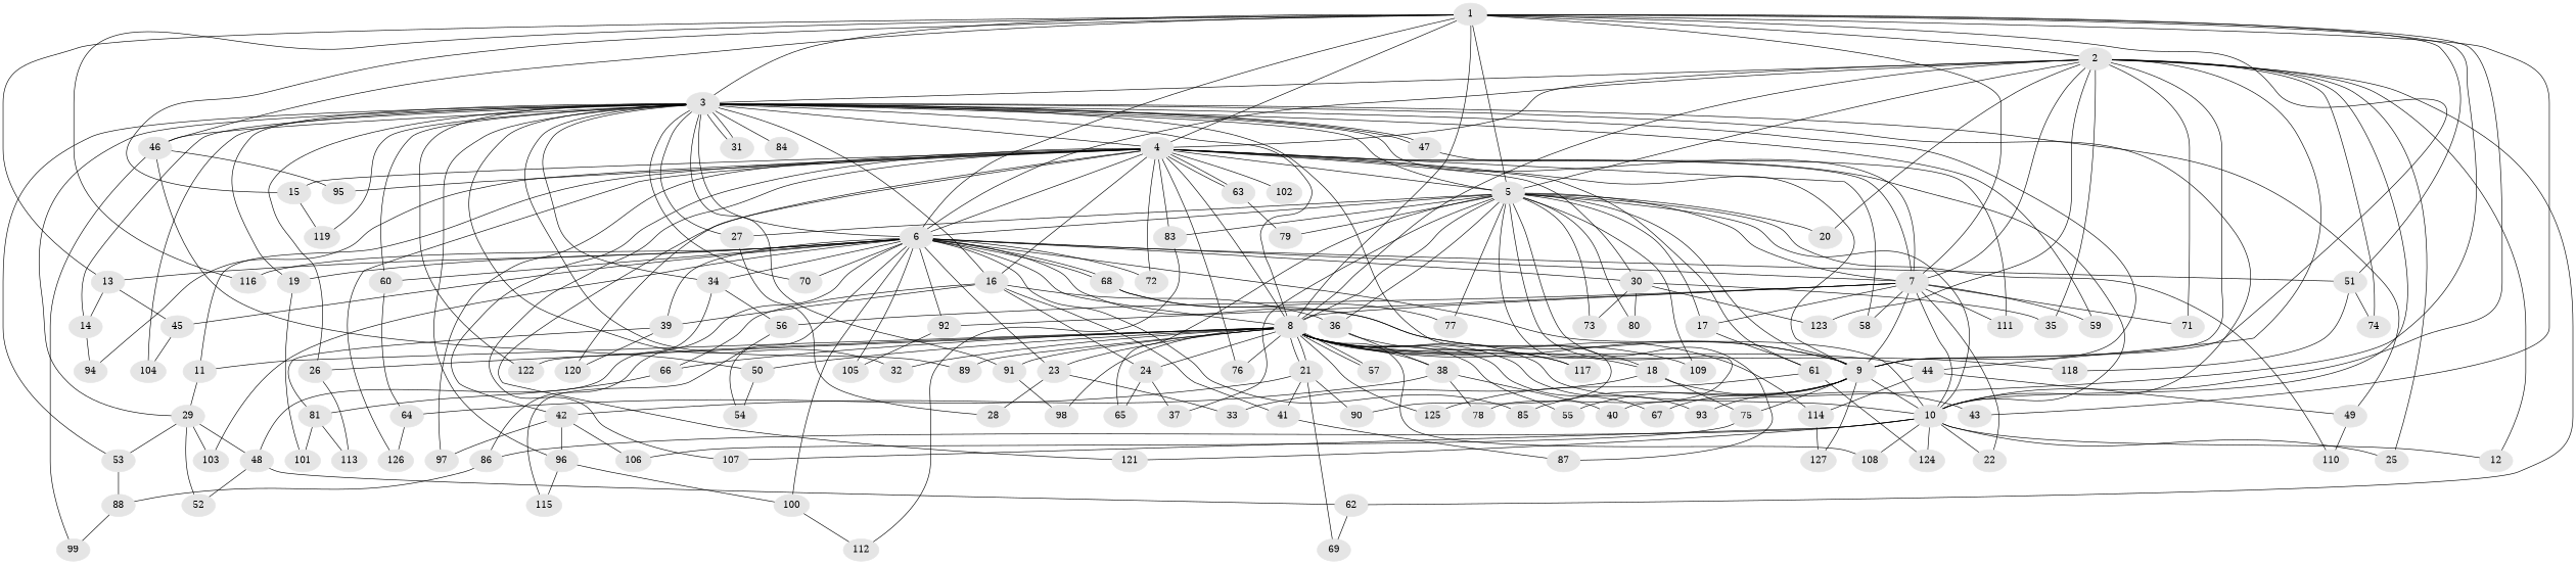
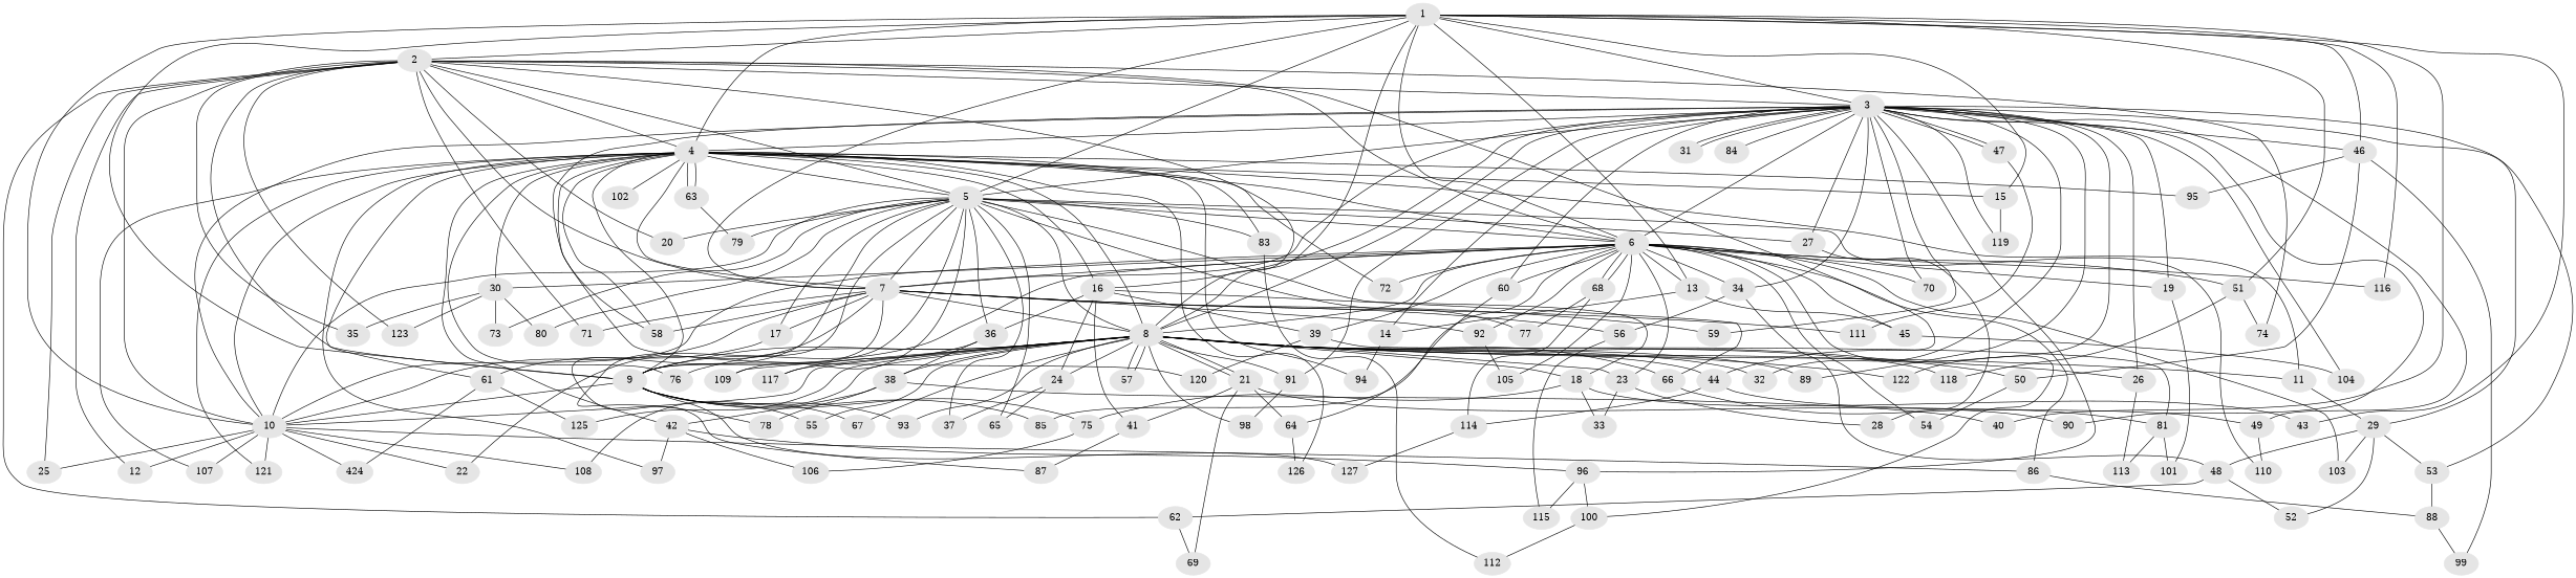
  graph {
    node [color=gray90 style=filled]
    1
    2
    3
    4
    5
    6
    7
    8
    9
    10
    13
    15
    40
    43
    46
    51
    116
    12
    20
    25
    35
    44
    62
    71
    74
    123
    14
    16
    19
    26
    27
    29
    31
    32
    34
    47
    49
    53
    59
    60
    70
    84
    89
    90
    91
    96
    104
    119
    122
    11
    30
    42
    58
    61
    63
    72
    76
    83
    94
    95
    97
    102
    107
    120
    121
    126
    17
    18
    36
    37
    65
    73
    77
    78
    79
    80
    87
    109
    110
    23
    39
    45
    54
    68
    85
    86
    92
    100
    103
    105
    22
    56
    111
    21
    24
    38
    50
    55
    57
    66
    67
    93
    98
    108
    117
    118
    125
    75
    127
-   124
+   124 [label=424]
    99
    114
    69
    41
    101
    113
    28
    48
    52
    88
    64
    115
    106
    112
    33
    81
    1 -- 2
    1 -- 3
    1 -- 4
    1 -- 5
    1 -- 6
    1 -- 7
    1 -- 8
    1 -- 9
    1 -- 10
    1 -- 13
    1 -- 15
    1 -- 40
    1 -- 43
    1 -- 46
    1 -- 51
    1 -- 116
    2 -- 3
    2 -- 4
    2 -- 5
    2 -- 6
    2 -- 7
    2 -- 8
    2 -- 9
    2 -- 10
    2 -- 12
    2 -- 20
    2 -- 25
    2 -- 35
    2 -- 44
    2 -- 62
    2 -- 71
    2 -- 74
    2 -- 123
    3 -- 4
    3 -- 5
    3 -- 6
    3 -- 7
    3 -- 8
-   3 -- 9
+   3 -- 58
    3 -- 10
    3 -- 46
    3 -- 14
    3 -- 16
    3 -- 19
    3 -- 26
    3 -- 27
    3 -- 29
    3 -- 31
    3 -- 31
    3 -- 32
    3 -- 34
    3 -- 47
    3 -- 47
    3 -- 49
    3 -- 53
    3 -- 59
    3 -- 60
    3 -- 70
    3 -- 84
    3 -- 89
    3 -- 90
    3 -- 91
    3 -- 96
    3 -- 104
    3 -- 119
    3 -- 122
    4 -- 5
    4 -- 6
    4 -- 7
    4 -- 8
    4 -- 9
    4 -- 10
    4 -- 15
    4 -- 16
    4 -- 11
    4 -- 30
    4 -- 42
    4 -- 58
    4 -- 61
    4 -- 63
    4 -- 63
    4 -- 72
    4 -- 76
    4 -- 83
    4 -- 94
    4 -- 95
    4 -- 97
    4 -- 102
    4 -- 107
    4 -- 120
    4 -- 121
    4 -- 126
    5 -- 6
    5 -- 7
    5 -- 8
    5 -- 9
    5 -- 10
    5 -- 20
    5 -- 27
    5 -- 83
    5 -- 17
    5 -- 18
    5 -- 36
    5 -- 37
    5 -- 65
    5 -- 73
    5 -- 77
    5 -- 78
    5 -- 79
    5 -- 80
    5 -- 87
    5 -- 109
    5 -- 110
    6 -- 7
    6 -- 8
    6 -- 9
    6 -- 10
    6 -- 13
    6 -- 51
    6 -- 116
    6 -- 19
    6 -- 34
    6 -- 60
    6 -- 70
    6 -- 30
    6 -- 72
    6 -- 23
    6 -- 39
    6 -- 45
    6 -- 54
    6 -- 68
    6 -- 68
    6 -- 85
    6 -- 86
    6 -- 92
    6 -- 100
    6 -- 103
    6 -- 105
    7 -- 8
    7 -- 9
    7 -- 10
    7 -- 71
    7 -- 59
    7 -- 58
    7 -- 17
    7 -- 92
    7 -- 22
    7 -- 56
    7 -- 111
    8 -- 9
    8 -- 10
    8 -- 44
    8 -- 26
    8 -- 32
    8 -- 89
    8 -- 91
    8 -- 122
    8 -- 11
    8 -- 76
    8 -- 18
    8 -- 109
    8 -- 23
    8 -- 21
    8 -- 21
    8 -- 24
    8 -- 38
    8 -- 50
    8 -- 55
    8 -- 57
    8 -- 57
    8 -- 66
    8 -- 67
    8 -- 93
    8 -- 98
    8 -- 108
    8 -- 117
    8 -- 118
    8 -- 125
    9 -- 10
    9 -- 85
    9 -- 55
    9 -- 67
    9 -- 93
    9 -- 75
    9 -- 127
    10 -- 12
    10 -- 25
    10 -- 107
    10 -- 121
    10 -- 86
    10 -- 22
    10 -- 108
    10 -- 124
    13 -- 14
    13 -- 45
    15 -- 119
    46 -- 95
    46 -- 50
    46 -- 99
    51 -- 74
    51 -- 118
    44 -- 49
    44 -- 114
    62 -- 69
    14 -- 94
    16 -- 36
    16 -- 39
    16 -- 24
    16 -- 66
    16 -- 41
    19 -- 101
    26 -- 113
    27 -- 28
    29 -- 53
    29 -- 103
    29 -- 48
    29 -- 52
    34 -- 56
    34 -- 48
    47 -- 111
    49 -- 110
    53 -- 88
    60 -- 64
    91 -- 98
    96 -- 100
    96 -- 115
    11 -- 29
    30 -- 35
    30 -- 123
    30 -- 73
    30 -- 80
    42 -- 96
    42 -- 97
    42 -- 106
    61 -- 125
    61 -- 124
    63 -- 79
    83 -- 112
    17 -- 61
    18 -- 43
    18 -- 75
    18 -- 33
    36 -- 38
    36 -- 117
    23 -- 28
    23 -- 33
    39 -- 120
    39 -- 81
    45 -- 104
    68 -- 77
    68 -- 114
    86 -- 88
    92 -- 105
    100 -- 112
    56 -- 115
    21 -- 90
    21 -- 69
    21 -- 41
    21 -- 64
    24 -- 37
    24 -- 65
    38 -- 40
    38 -- 42
    38 -- 78
    50 -- 54
    66 -- 81
    75 -- 106
    114 -- 127
    41 -- 87
    48 -- 62
    48 -- 52
    88 -- 99
    64 -- 126
    81 -- 101
    81 -- 113
  }
